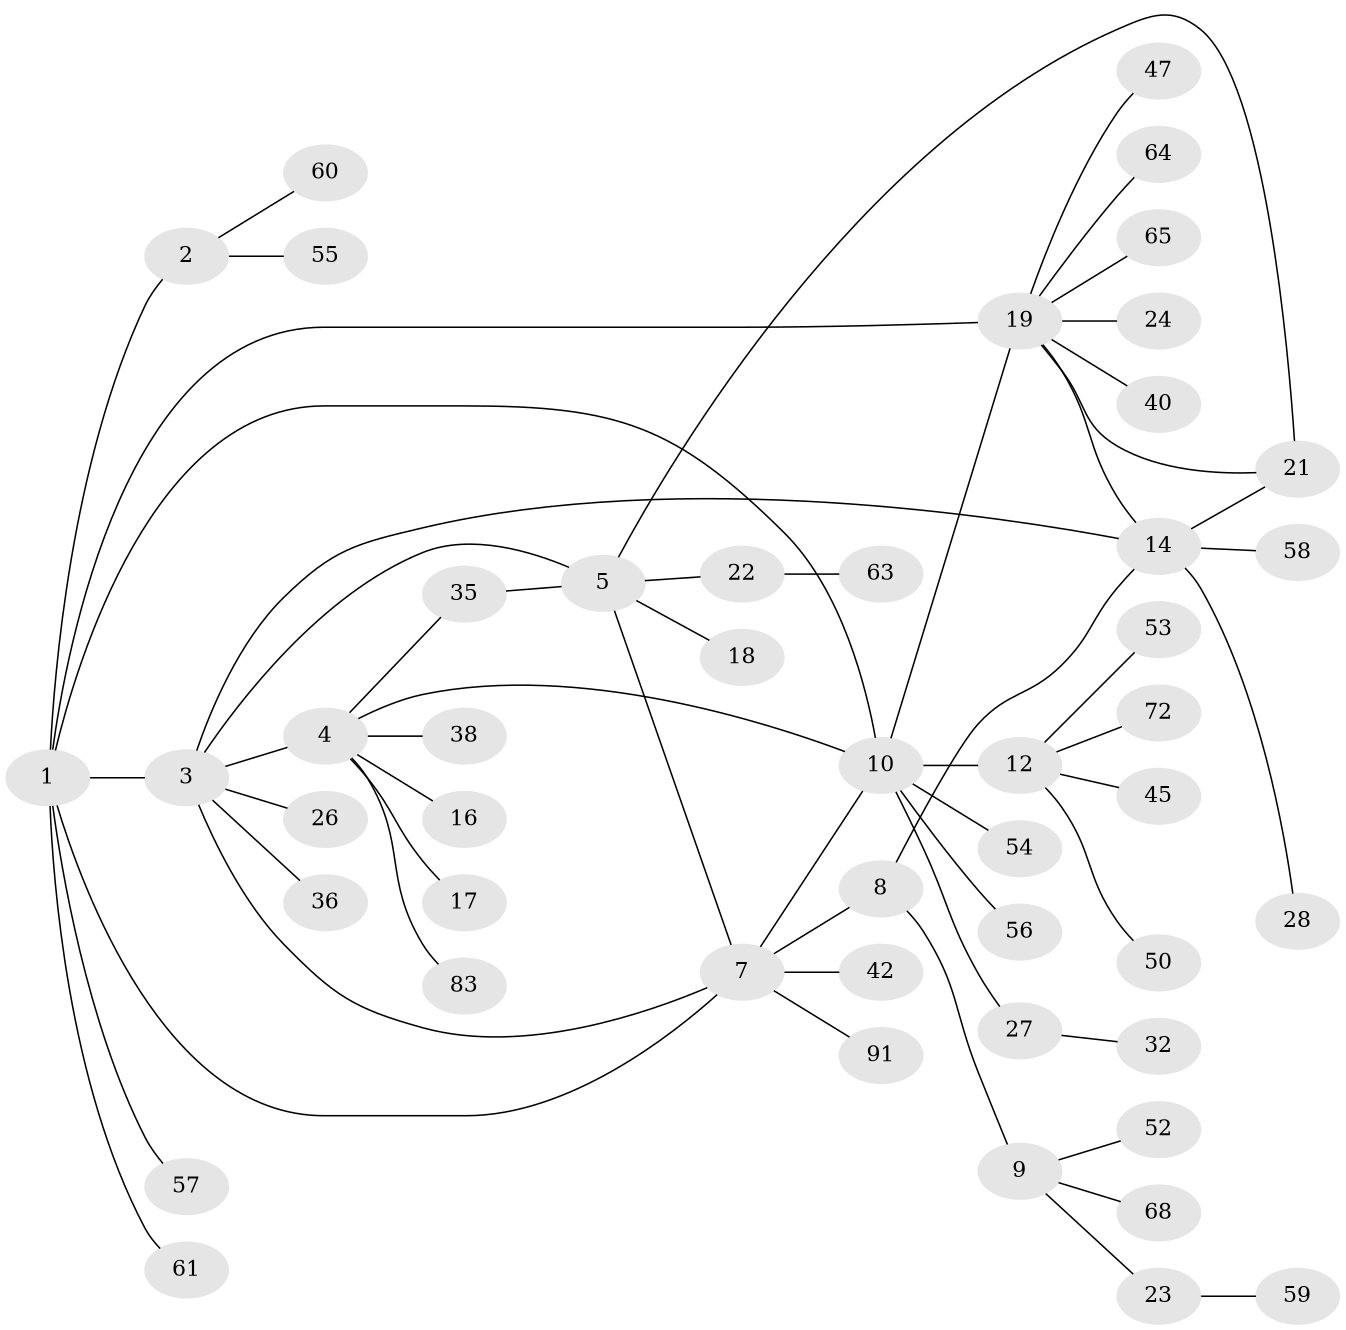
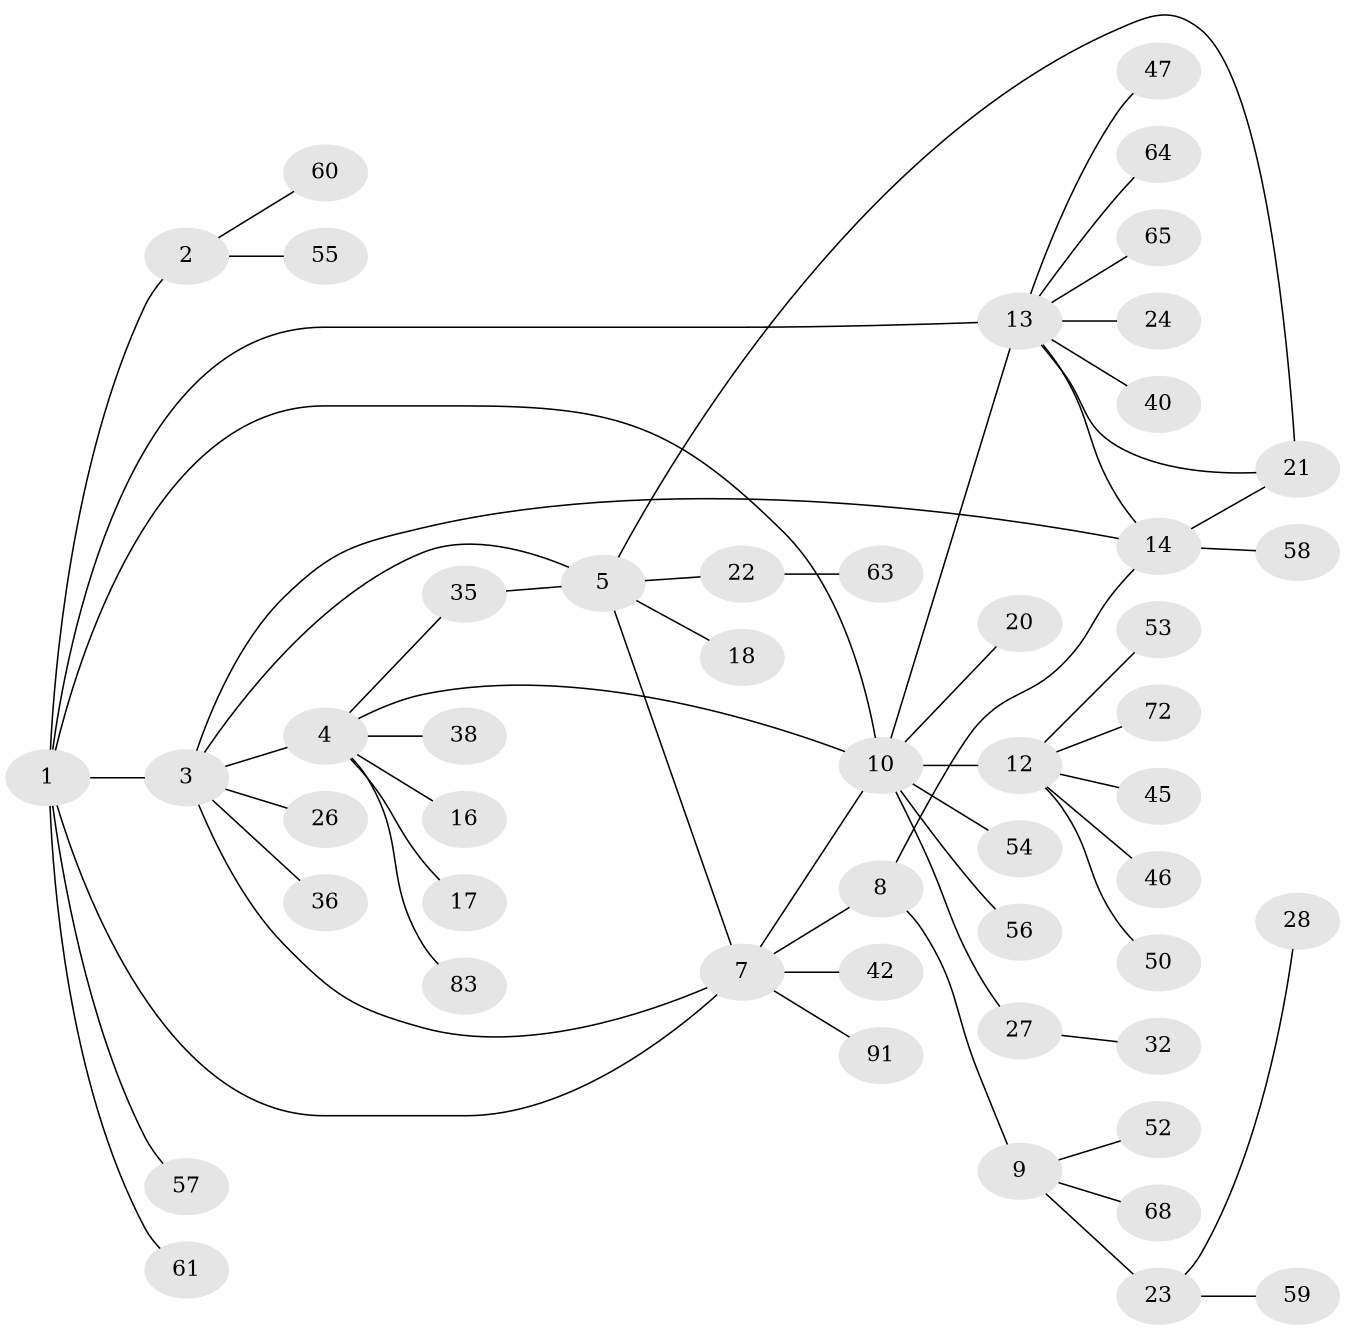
  graph {
    rankdir=LR
    node [color=gray90 style=filled]
    1 [super="+48"]
    2 [super="+44"]
    3 [super="+6"]
    7 [super="+41"]
    10 [super="+11"]
-   13 [super="+18" label=19]
+   13 [super="+18"]
    57 [super="+67"]
    61
    55
    60
    4 [super="+34"]
    5 [super="+29"]
    14 [super="+15"]
    n14 [label=26]
    36
    8
    n17 [label=91]
    42
    12 [super="+30"]
+   20
    27
    54
    56
    21 [super="+26"]
    24
    40 [super="+43"]
    47
    64
    65
    16 [super="+66"]
    17
    n32 [label=83]
    35
    38
    n35 [label=18]
    22 [super="+49"]
    28 [super="+51"]
    58
    63
    9 [super="+37"]
    23 [super="+39"]
    52
    68
    59
    45
+   46
    50
    53
    n49 [label=72]
    32
    1 -- 2
    1 -- 3
    1 -- 7
    1 -- 10
    1 -- 13
    1 -- 57
    1 -- 61
    2 -- 55
    2 -- 60
    3 -- 7
    3 -- 4
    3 -- 5
    3 -- 14
    3 -- n14
    3 -- 36
    7 -- 10
    7 -- 8
    7 -- n17
    7 -- 42
    10 -- 13
    10 -- 12 [weight=2]
+   10 -- 20
    10 -- 27
    10 -- 54
    10 -- 56
    13 -- 14 [weight=2]
    13 -- 21
    13 -- 24
    13 -- 40
    13 -- 47
    13 -- 64
    13 -- 65
    4 -- 10
    4 -- 16
    4 -- 17
    4 -- n32
    4 -- 35
    4 -- 38
    5 -- 7
    5 -- 21
    5 -- n35
    5 -- 22
    14 -- 21
-   14 -- 28
+   23 -- 28
    14 -- 58
    8 -- 14
    8 -- 9
    12 -- 45
+   12 -- 46
    12 -- 50
    12 -- 53
    12 -- n49
    27 -- 32
    35 -- 5
    22 -- 63
    9 -- 23
    9 -- 52
    9 -- 68
    23 -- 59
  }
